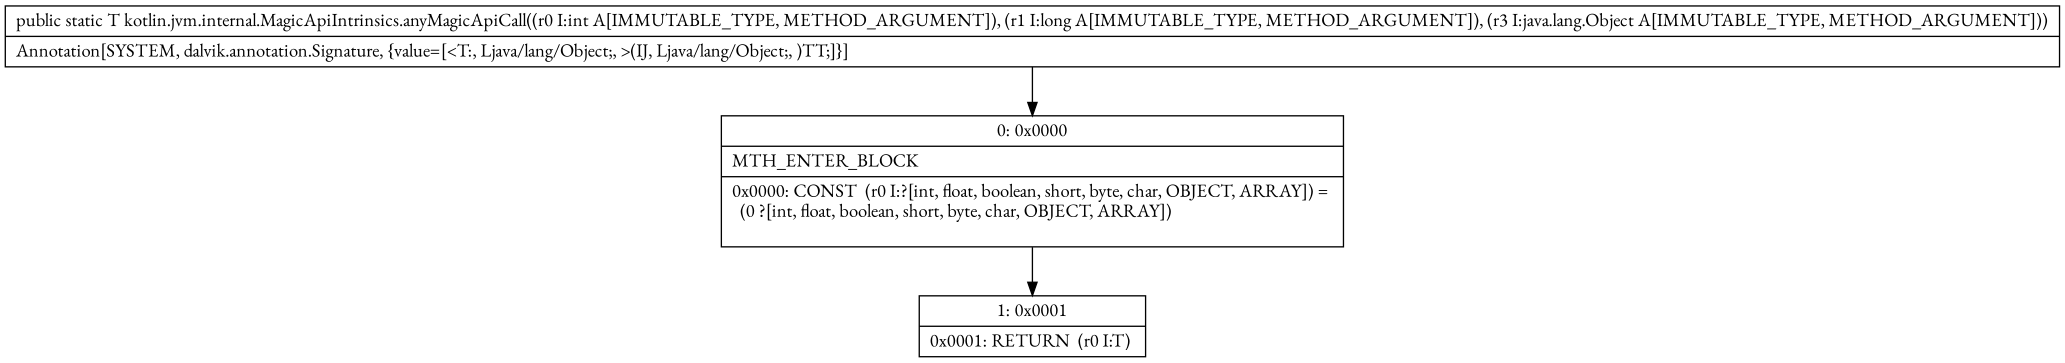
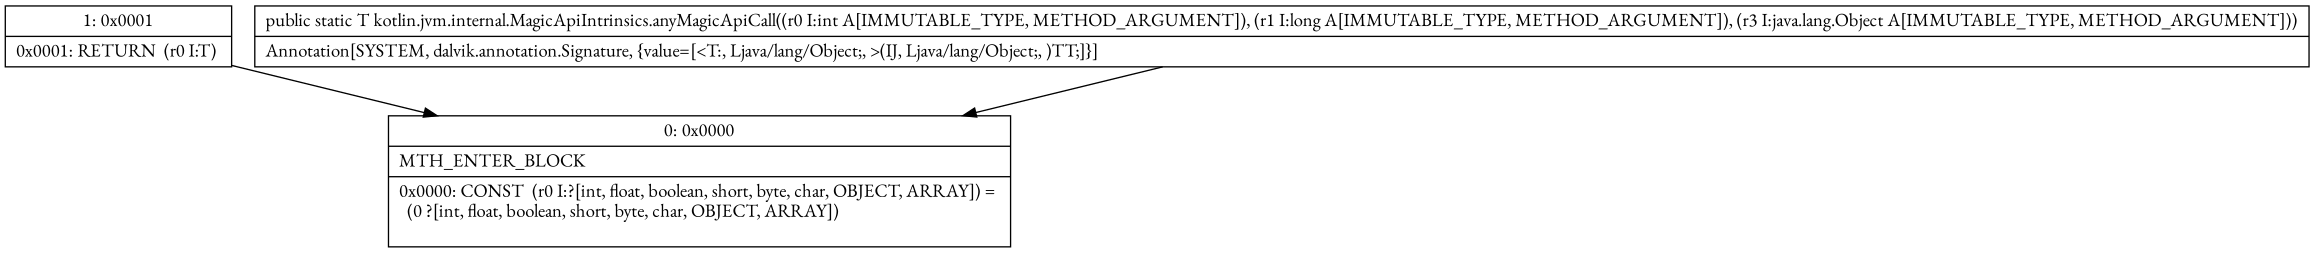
  digraph {
    fontname="EB Garamond"
    node [shape=record fontname="EB Garamond"]
    edge [fontname="EB Garamond"]
    n1 [label="{0\:\ 0x0000|MTH_ENTER_BLOCK\l|0x0000: CONST  (r0 I:?[int, float, boolean, short, byte, char, OBJECT, ARRAY]) = \l  (0 ?[int, float, boolean, short, byte, char, OBJECT, ARRAY])\l \l}"]
    n2 [label="{1\:\ 0x0001|0x0001: RETURN  (r0 I:T) \l}"]
    n3 [label="{public static T kotlin.jvm.internal.MagicApiIntrinsics.anyMagicApiCall((r0 I:int A[IMMUTABLE_TYPE, METHOD_ARGUMENT]), (r1 I:long A[IMMUTABLE_TYPE, METHOD_ARGUMENT]), (r3 I:java.lang.Object A[IMMUTABLE_TYPE, METHOD_ARGUMENT]))  | Annotation[SYSTEM, dalvik.annotation.Signature, \{value=[\<T:, Ljava\/lang\/Object;, \>(IJ, Ljava\/lang\/Object;, )TT;]\}]\l}"]
-   n1 -> n2
+   n2 -> n1
    n3 -> n1
  }
